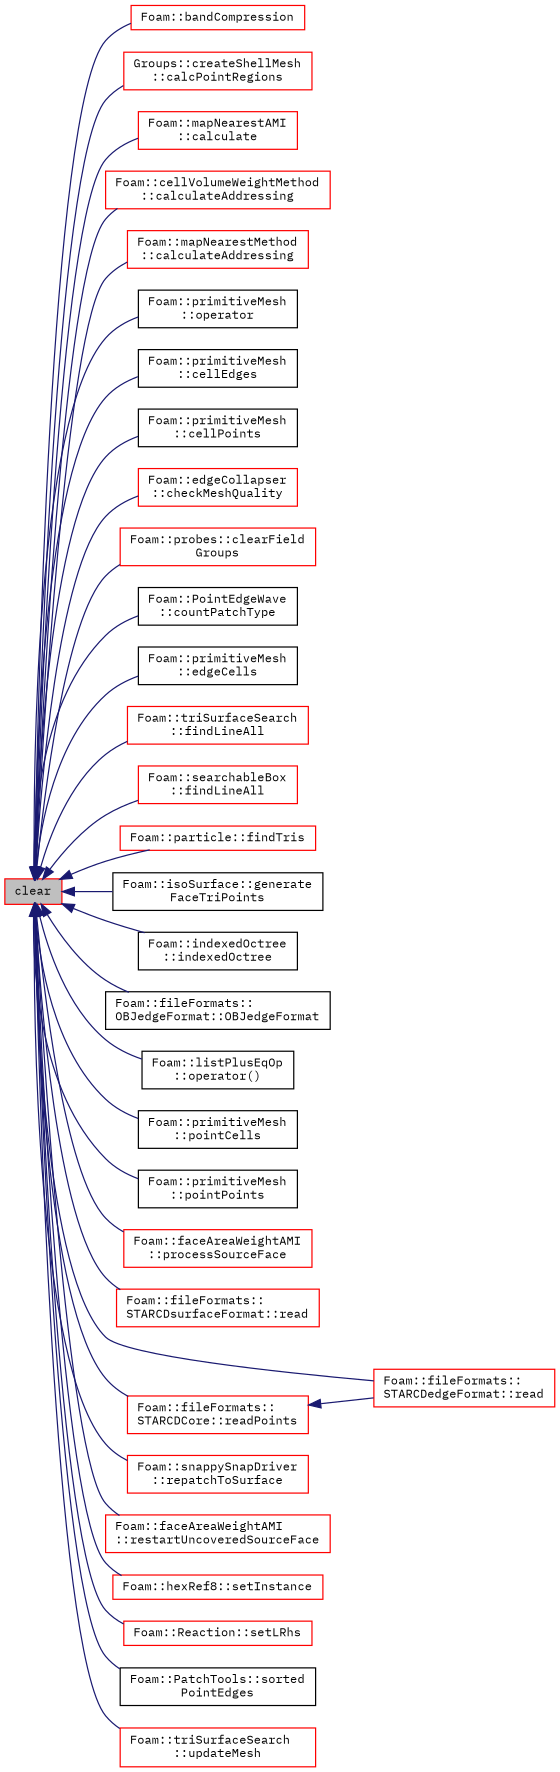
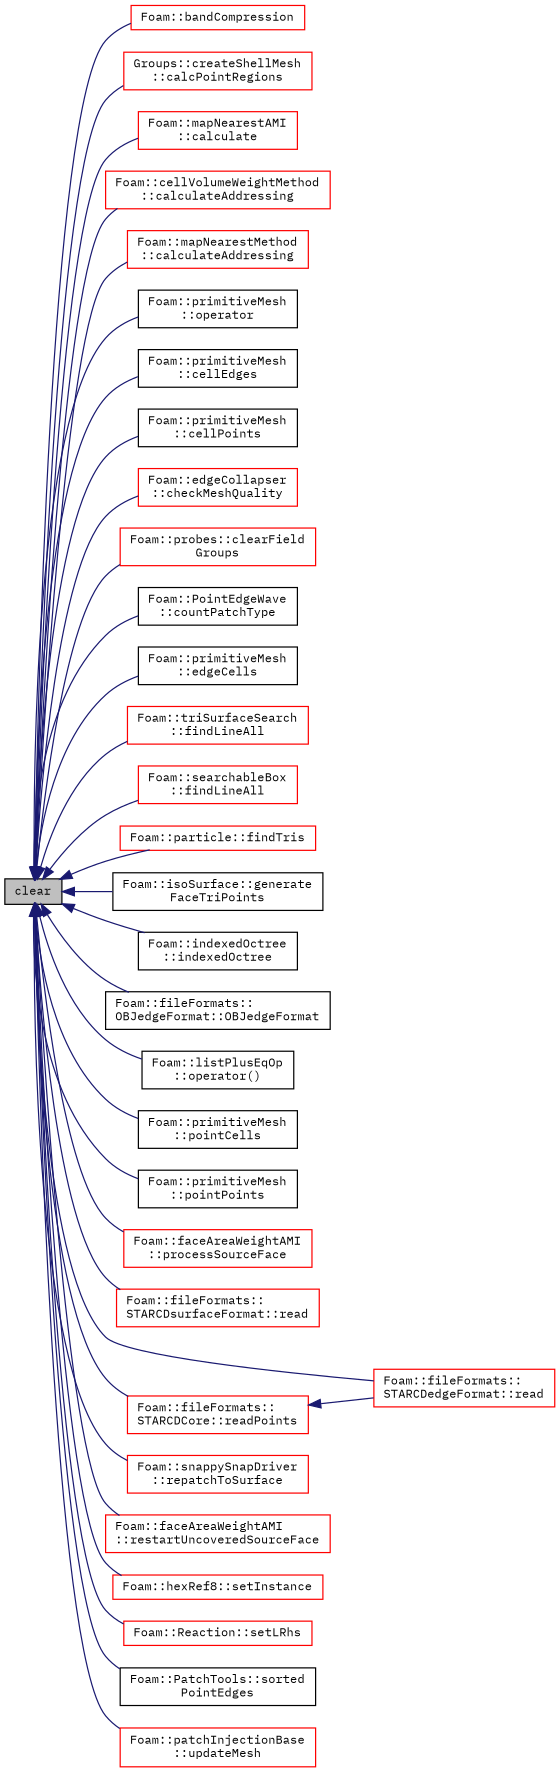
  digraph {
    fontname="IBM Plex Mono"
    rankdir=LR
    node [color=red fontname="IBM Plex Mono" fontsize=10 shape=record]
    edge [color=midnightblue dir=back fontname="IBM Plex Mono" fontsize=10 labelfontname=Helvetica labelfontsize=10 style=solid]
-   n1 [fillcolor=grey75 fontcolor=black height=0.2 label=clear style=filled width=0.4]
+   n1 [color=black fillcolor=grey75 fontcolor=black height=0.2 label=clear style=filled width=0.4]
    n2 [height=0.2 label="Foam::bandCompression" width=0.4]
    n3 [height=0.2 label="Groups::createShellMesh\l::calcPointRegions" width=0.4]
    n4 [height=0.2 label="Foam::mapNearestAMI\l::calculate" width=0.4]
    n5 [height=0.2 label="Foam::cellVolumeWeightMethod\l::calculateAddressing" width=0.4]
    n6 [height=0.2 label="Foam::mapNearestMethod\l::calculateAddressing" width=0.4]
    n7 [color=black height=0.2 label="Foam::primitiveMesh\l::operator" width=0.4]
    n8 [color=black height=0.2 label="Foam::primitiveMesh\l::cellEdges" width=0.4]
    n9 [color=black height=0.2 label="Foam::primitiveMesh\l::cellPoints" width=0.4]
    n10 [height=0.2 label="Foam::edgeCollapser\l::checkMeshQuality" width=0.4]
    n11 [height=0.2 label="Foam::probes::clearField\lGroups" width=0.4]
    n12 [color=black height=0.2 label="Foam::PointEdgeWave\l::countPatchType" width=0.4]
    n13 [color=black height=0.2 label="Foam::primitiveMesh\l::edgeCells" width=0.4]
    n14 [height=0.2 label="Foam::triSurfaceSearch\l::findLineAll" width=0.4]
    n15 [height=0.2 label="Foam::searchableBox\l::findLineAll" width=0.4]
    n16 [height=0.2 label="Foam::particle::findTris" width=0.4]
    n17 [color=black height=0.2 label="Foam::isoSurface::generate\lFaceTriPoints" width=0.4]
    n18 [color=black height=0.2 label="Foam::indexedOctree\l::indexedOctree" width=0.4]
    n19 [color=black height=0.2 label="Foam::fileFormats::\lOBJedgeFormat::OBJedgeFormat" width=0.4]
    n20 [color=black height=0.2 label="Foam::listPlusEqOp\l::operator()" width=0.4]
    n21 [color=black height=0.2 label="Foam::primitiveMesh\l::pointCells" width=0.4]
    n22 [color=black height=0.2 label="Foam::primitiveMesh\l::pointPoints" width=0.4]
    n23 [height=0.2 label="Foam::faceAreaWeightAMI\l::processSourceFace" width=0.4]
    n24 [height=0.2 label="Foam::fileFormats::\lSTARCDsurfaceFormat::read" width=0.4]
    n25 [height=0.2 label="Foam::fileFormats::\lSTARCDedgeFormat::read" width=0.4]
    n26 [height=0.2 label="Foam::fileFormats::\lSTARCDCore::readPoints" width=0.4]
    n27 [height=0.2 label="Foam::snappySnapDriver\l::repatchToSurface" width=0.4]
    n28 [height=0.2 label="Foam::faceAreaWeightAMI\l::restartUncoveredSourceFace" width=0.4]
    n29 [height=0.2 label="Foam::hexRef8::setInstance" width=0.4]
    n30 [height=0.2 label="Foam::Reaction::setLRhs" width=0.4]
    n31 [color=black height=0.2 label="Foam::PatchTools::sorted\lPointEdges" width=0.4]
-   n32 [height=0.2 label="Foam::triSurfaceSearch\l::updateMesh" width=0.4]
+   n32 [height=0.2 label="Foam::patchInjectionBase\l::updateMesh" width=0.4]
    n1 -> n2
    n1 -> n3
    n1 -> n4
    n1 -> n5
    n1 -> n6
    n1 -> n7
    n1 -> n8
    n1 -> n9
    n1 -> n10
    n1 -> n11
    n1 -> n12
    n1 -> n13
    n1 -> n14
    n1 -> n15
    n1 -> n16
    n1 -> n17
    n1 -> n18
    n1 -> n19
    n1 -> n20
    n1 -> n21
    n1 -> n22
    n1 -> n23
    n1 -> n24
    n1 -> n25
    n1 -> n26
    n1 -> n27
    n1 -> n28
    n1 -> n29
    n1 -> n30
    n1 -> n31
    n1 -> n32
    n26 -> n25
  }
